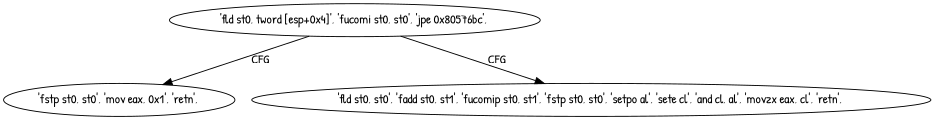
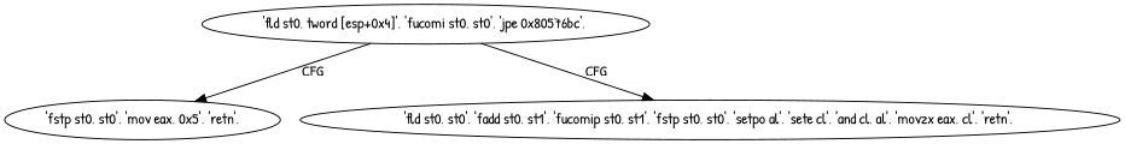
  digraph {
    fontname="Patrick Hand"
    node [fontname="Patrick Hand"]
    edge [fontname="Patrick Hand"]
    n1 [label="'fld st0, tword [esp+0x4]', 'fucomi st0, st0', 'jpe 0x80576bc', "]
-   n2 [label="'fstp st0, st0', 'mov eax, 0x1', 'retn', "]
+   n2 [label="'fstp st0, st0', 'mov eax, 0x5', 'retn',"]
    n3 [label="'fld st0, st0', 'fadd st0, st1', 'fucomip st0, st1', 'fstp st0, st0', 'setpo al', 'sete cl', 'and cl, al', 'movzx eax, cl', 'retn', "]
    n1 -> n2 [label=CFG]
    n1 -> n3 [label=CFG]
  }
